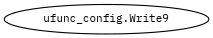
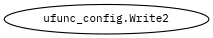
  digraph {
    rankdir=LR
    fontname="IBM Plex Mono"
-   n1 [color=black fillcolor=white fontname="IBM Plex Mono" fontsize=10 height=0.2 label="ufunc_config.Write9" shape=ellipse style=filled width=0.4]
+   n1 [color=black fillcolor=white fontname="IBM Plex Mono" fontsize=10 height=0.2 label="ufunc_config.Write2" shape=ellipse style=filled width=0.4]
  }
